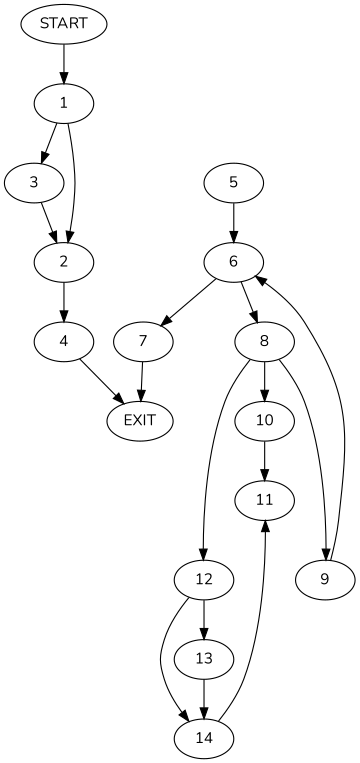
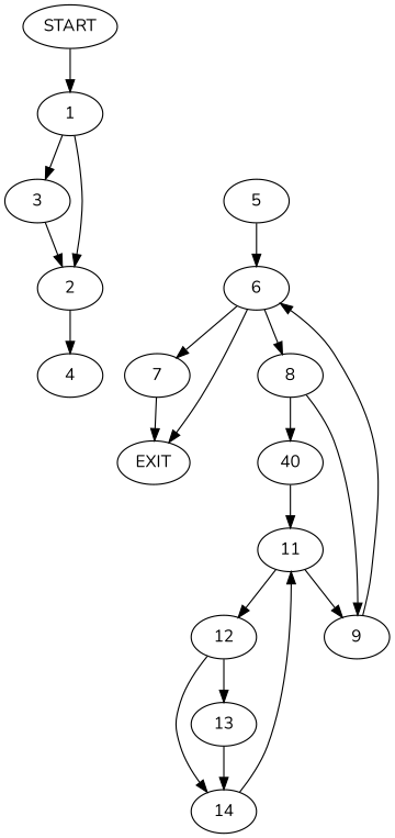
  digraph {
    fontname=Nunito
    node [fontname=Nunito]
    edge [fontname=Nunito]
    n1 [label=START]
    1
    2
    3
    n5 [label=EXIT]
    4
    5
    6
    7
    8
    9
-   10
+   10 [label=40]
    11
    12
    13
    14
    n1 -> 1
    1 -> 2
    1 -> 3
    2 -> 4
    3 -> 2
-   4 -> n5
+   6 -> n5
    5 -> 6
    6 -> 7
    6 -> 8
    7 -> n5
    8 -> 9
    8 -> 10
    9 -> 6
    10 -> 11
-   8 -> 12
+   11 -> 9
+   11 -> 12
    12 -> 13
    12 -> 14
    13 -> 14
    14 -> 11
  }
